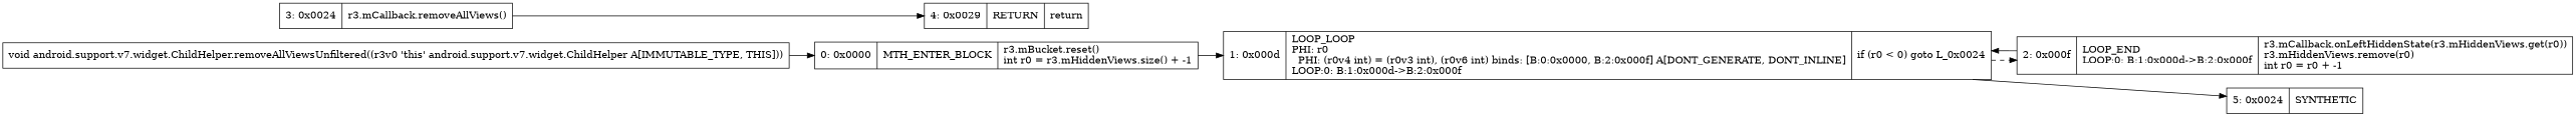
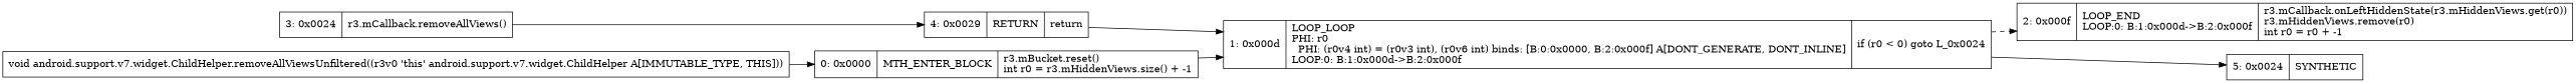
  digraph {
    rankdir=LR
    node [shape=record]
    n1 [label="{0\:\ 0x0000|MTH_ENTER_BLOCK\l|r3.mBucket.reset()\lint r0 = r3.mHiddenViews.size() + \-1\l}"]
    n2 [label="{1\:\ 0x000d|LOOP_LOOP\lPHI: r0 \l  PHI: (r0v4 int) = (r0v3 int), (r0v6 int) binds: [B:0:0x0000, B:2:0x000f] A[DONT_GENERATE, DONT_INLINE]\lLOOP:0: B:1:0x000d\-\>B:2:0x000f\l|if (r0 \< 0) goto L_0x0024\l}"]
    n3 [label="{2\:\ 0x000f|LOOP_END\lLOOP:0: B:1:0x000d\-\>B:2:0x000f\l|r3.mCallback.onLeftHiddenState(r3.mHiddenViews.get(r0))\lr3.mHiddenViews.remove(r0)\lint r0 = r0 + \-1\l}"]
    n4 [label="{5\:\ 0x0024|SYNTHETIC\l}"]
    n5 [label="{3\:\ 0x0024|r3.mCallback.removeAllViews()\l}"]
    n6 [label="{4\:\ 0x0029|RETURN\l|return\l}"]
    n7 [label="{void android.support.v7.widget.ChildHelper.removeAllViewsUnfiltered((r3v0 'this' android.support.v7.widget.ChildHelper A[IMMUTABLE_TYPE, THIS])) }"]
    n1 -> n2
    n2 -> n3 [style=dashed]
    n2 -> n4
-   n3 -> n2
+   n6 -> n2
    n5 -> n6
    n7 -> n1
  }
